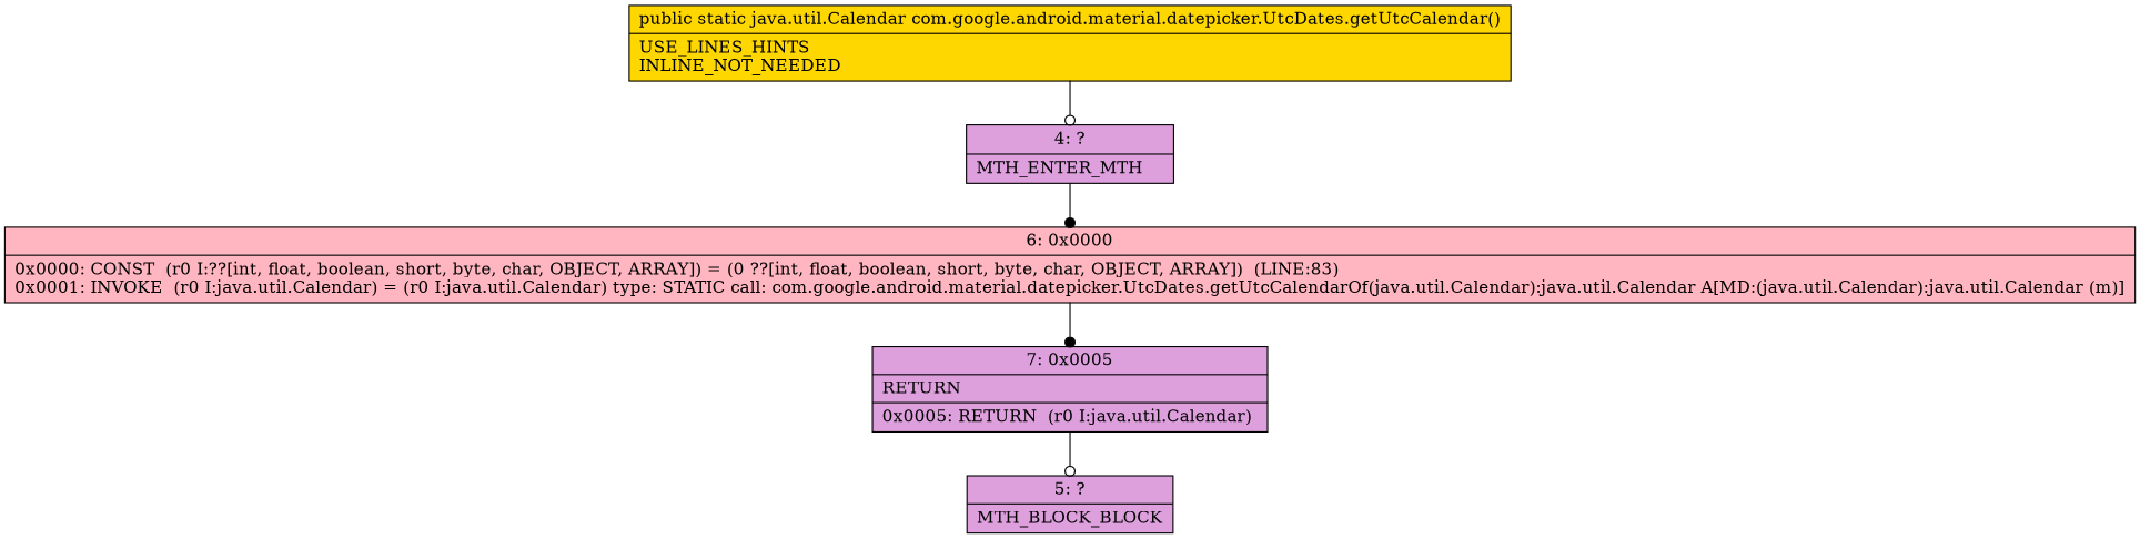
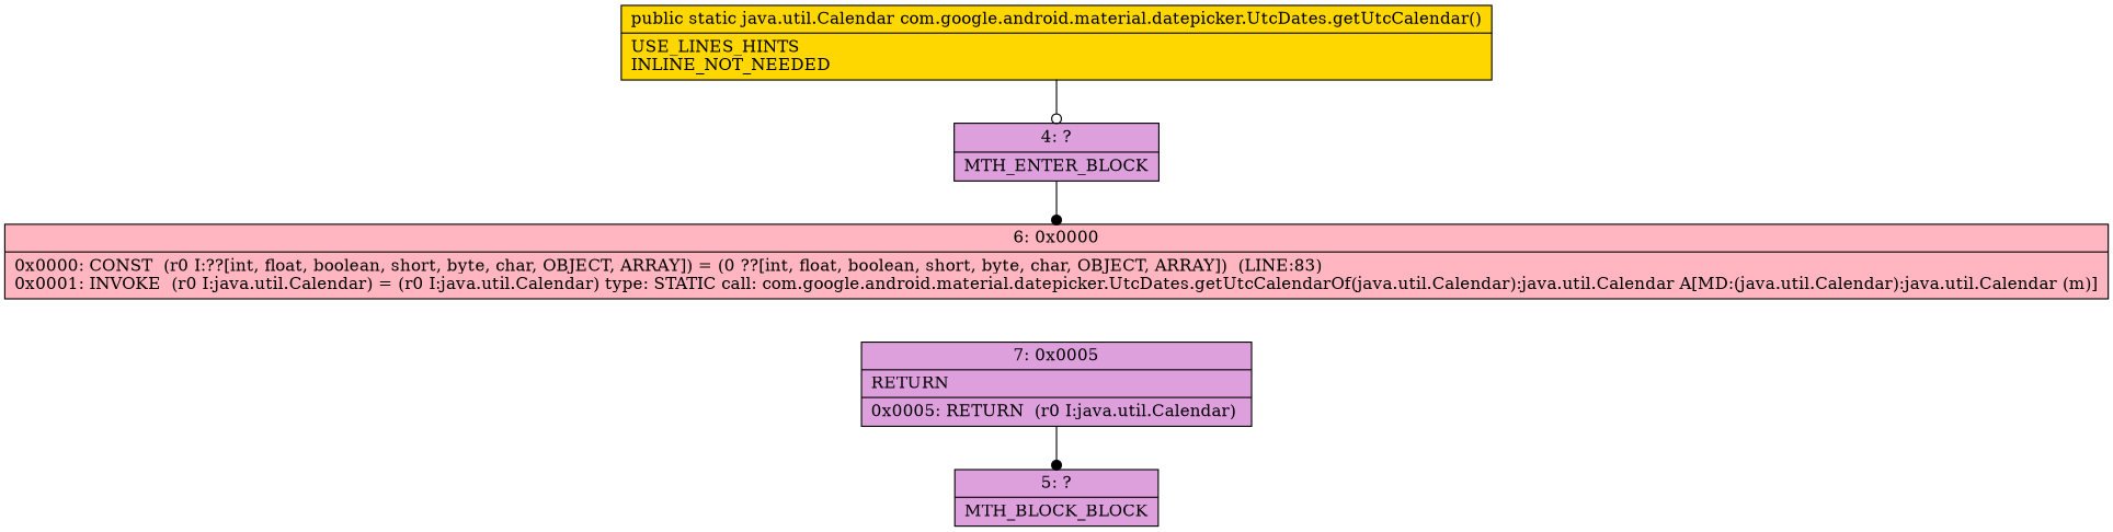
  digraph {
    node [fillcolor=plum shape=record style=filled]
    edge [arrowhead=dot]
-   n1 [label="{4\:\ ?|MTH_ENTER_MTH\l}"]
+   n1 [label="{4\:\ ?|MTH_ENTER_BLOCK\l}"]
    n2 [fillcolor=lightpink label="{6\:\ 0x0000|0x0000: CONST  (r0 I:??[int, float, boolean, short, byte, char, OBJECT, ARRAY]) = (0 ??[int, float, boolean, short, byte, char, OBJECT, ARRAY])  (LINE:83)\l0x0001: INVOKE  (r0 I:java.util.Calendar) = (r0 I:java.util.Calendar) type: STATIC call: com.google.android.material.datepicker.UtcDates.getUtcCalendarOf(java.util.Calendar):java.util.Calendar A[MD:(java.util.Calendar):java.util.Calendar (m)]\l}"]
    n3 [label="{7\:\ 0x0005|RETURN\l|0x0005: RETURN  (r0 I:java.util.Calendar) \l}"]
    n4 [label="{5\:\ ?|MTH_BLOCK_BLOCK\l}"]
    n5 [fillcolor=gold label="{public static java.util.Calendar com.google.android.material.datepicker.UtcDates.getUtcCalendar()  | USE_LINES_HINTS\lINLINE_NOT_NEEDED\l}"]
    n1 -> n2
-   n2 -> n3
-   n3 -> n4 [arrowhead=odot]
+   n3 -> n4
    n5 -> n1 [arrowhead=odot]
  }
